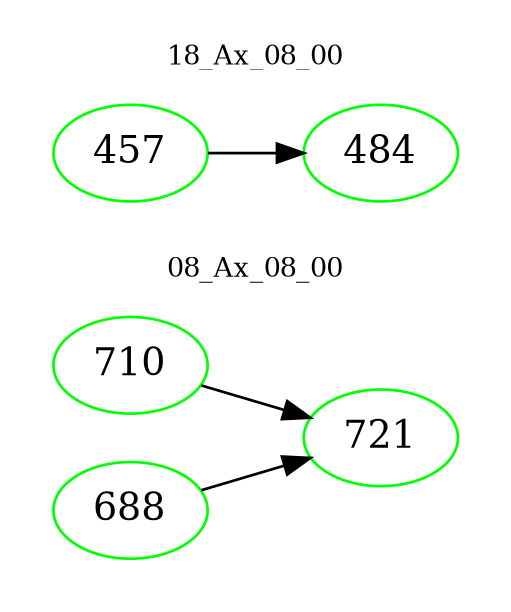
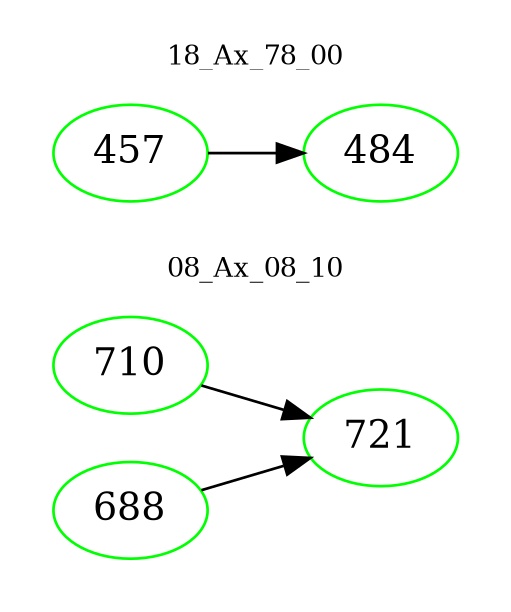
  digraph {
    rankdir=LR
    node [color=green]
    edge [color=black]
    n1 [label=710]
    n2 [label=688]
    n3 [label=721]
    n4 [label=457]
    n5 [label=484]
    subgraph cluster_1 {
      color=white
      fontsize=10
-     label="08_Ax_08_00"
+     label="08_Ax_08_10"
      n1
      n2
      n3
    }
    subgraph cluster_2 {
      color=white
      fontsize=10
-     label="18_Ax_08_00"
+     label="18_Ax_78_00"
      n4
      n5
    }
    n1 -> n3
    n2 -> n3
    n4 -> n5
  }
